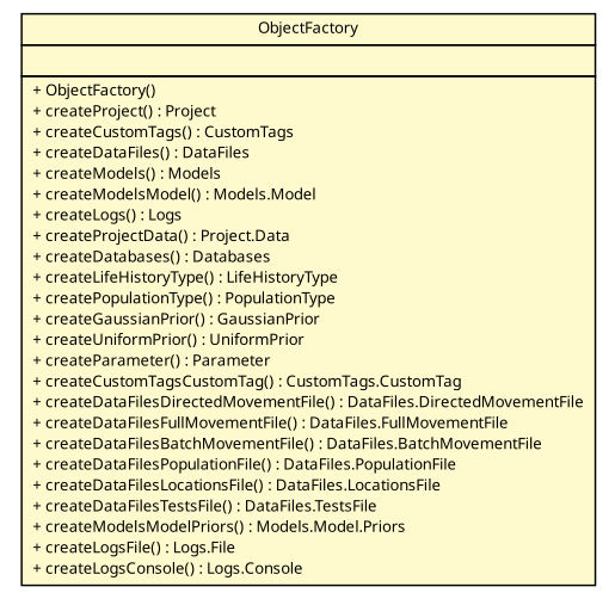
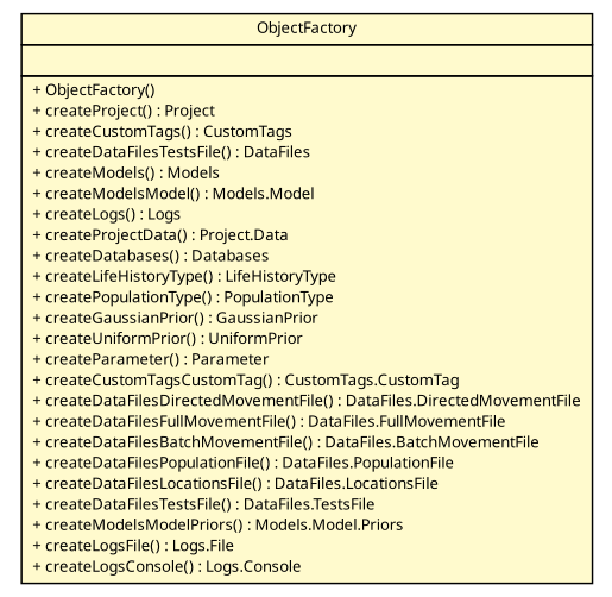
  digraph {
    nodesep=0.25
    ranksep=0.5
-   n1 [fontcolor=black fontname="Trebuchet MS" fontsize=9.0 label=<<table title="broadwick.config.generated.ObjectFactory" border="0" cellborder="1" cellspacing="0" cellpadding="2" port="p" bgcolor="lemonChiffon" href="./ObjectFactory.html"> 		<tr><td><table border="0" cellspacing="0" cellpadding="1"> <tr><td align="center" balign="center"><font face="Trebuchet MS"> ObjectFactory </font></td></tr> 		</table></td></tr> 		<tr><td><table border="0" cellspacing="0" cellpadding="1"> <tr><td align="left" balign="left">  </td></tr> 		</table></td></tr> 		<tr><td><table border="0" cellspacing="0" cellpadding="1"> <tr><td align="left" balign="left"> + ObjectFactory() </td></tr> <tr><td align="left" balign="left"> + createProject() : Project </td></tr> <tr><td align="left" balign="left"> + createCustomTags() : CustomTags </td></tr> <tr><td align="left" balign="left"> + createDataFiles() : DataFiles </td></tr> <tr><td align="left" balign="left"> + createModels() : Models </td></tr> <tr><td align="left" balign="left"> + createModelsModel() : Models.Model </td></tr> <tr><td align="left" balign="left"> + createLogs() : Logs </td></tr> <tr><td align="left" balign="left"> + createProjectData() : Project.Data </td></tr> <tr><td align="left" balign="left"> + createDatabases() : Databases </td></tr> <tr><td align="left" balign="left"> + createLifeHistoryType() : LifeHistoryType </td></tr> <tr><td align="left" balign="left"> + createPopulationType() : PopulationType </td></tr> <tr><td align="left" balign="left"> + createGaussianPrior() : GaussianPrior </td></tr> <tr><td align="left" balign="left"> + createUniformPrior() : UniformPrior </td></tr> <tr><td align="left" balign="left"> + createParameter() : Parameter </td></tr> <tr><td align="left" balign="left"> + createCustomTagsCustomTag() : CustomTags.CustomTag </td></tr> <tr><td align="left" balign="left"> + createDataFilesDirectedMovementFile() : DataFiles.DirectedMovementFile </td></tr> <tr><td align="left" balign="left"> + createDataFilesFullMovementFile() : DataFiles.FullMovementFile </td></tr> <tr><td align="left" balign="left"> + createDataFilesBatchMovementFile() : DataFiles.BatchMovementFile </td></tr> <tr><td align="left" balign="left"> + createDataFilesPopulationFile() : DataFiles.PopulationFile </td></tr> <tr><td align="left" balign="left"> + createDataFilesLocationsFile() : DataFiles.LocationsFile </td></tr> <tr><td align="left" balign="left"> + createDataFilesTestsFile() : DataFiles.TestsFile </td></tr> <tr><td align="left" balign="left"> + createModelsModelPriors() : Models.Model.Priors </td></tr> <tr><td align="left" balign="left"> + createLogsFile() : Logs.File </td></tr> <tr><td align="left" balign="left"> + createLogsConsole() : Logs.Console </td></tr> 		</table></td></tr> 		</table>> shape=plaintext]
+   n1 [fontcolor=black fontname="Trebuchet MS" fontsize=9.0 label=<<table title="broadwick.config.generated.ObjectFactory" border="0" cellborder="1" cellspacing="0" cellpadding="2" port="p" bgcolor="lemonChiffon" href="./ObjectFactory.html"> 		<tr><td><table border="0" cellspacing="0" cellpadding="1"> <tr><td align="center" balign="center"><font face="Trebuchet MS"> ObjectFactory </font></td></tr> 		</table></td></tr> 		<tr><td><table border="0" cellspacing="0" cellpadding="1"> <tr><td align="left" balign="left">  </td></tr> 		</table></td></tr> 		<tr><td><table border="0" cellspacing="0" cellpadding="1"> <tr><td align="left" balign="left"> + ObjectFactory() </td></tr> <tr><td align="left" balign="left"> + createProject() : Project </td></tr> <tr><td align="left" balign="left"> + createCustomTags() : CustomTags </td></tr> <tr><td align="left" balign="left"> + createDataFilesTestsFile() : DataFiles </td></tr> <tr><td align="left" balign="left"> + createModels() : Models </td></tr> <tr><td align="left" balign="left"> + createModelsModel() : Models.Model </td></tr> <tr><td align="left" balign="left"> + createLogs() : Logs </td></tr> <tr><td align="left" balign="left"> + createProjectData() : Project.Data </td></tr> <tr><td align="left" balign="left"> + createDatabases() : Databases </td></tr> <tr><td align="left" balign="left"> + createLifeHistoryType() : LifeHistoryType </td></tr> <tr><td align="left" balign="left"> + createPopulationType() : PopulationType </td></tr> <tr><td align="left" balign="left"> + createGaussianPrior() : GaussianPrior </td></tr> <tr><td align="left" balign="left"> + createUniformPrior() : UniformPrior </td></tr> <tr><td align="left" balign="left"> + createParameter() : Parameter </td></tr> <tr><td align="left" balign="left"> + createCustomTagsCustomTag() : CustomTags.CustomTag </td></tr> <tr><td align="left" balign="left"> + createDataFilesDirectedMovementFile() : DataFiles.DirectedMovementFile </td></tr> <tr><td align="left" balign="left"> + createDataFilesFullMovementFile() : DataFiles.FullMovementFile </td></tr> <tr><td align="left" balign="left"> + createDataFilesBatchMovementFile() : DataFiles.BatchMovementFile </td></tr> <tr><td align="left" balign="left"> + createDataFilesPopulationFile() : DataFiles.PopulationFile </td></tr> <tr><td align="left" balign="left"> + createDataFilesLocationsFile() : DataFiles.LocationsFile </td></tr> <tr><td align="left" balign="left"> + createDataFilesTestsFile() : DataFiles.TestsFile </td></tr> <tr><td align="left" balign="left"> + createModelsModelPriors() : Models.Model.Priors </td></tr> <tr><td align="left" balign="left"> + createLogsFile() : Logs.File </td></tr> <tr><td align="left" balign="left"> + createLogsConsole() : Logs.Console </td></tr> 		</table></td></tr> 		</table>> shape=plaintext]
  }
